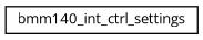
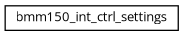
  digraph {
    rankdir=LR
    fontname="Open Sans"
-   n1 [color=black fillcolor=white fontname="Open Sans" fontsize=10 height=0.2 label=bmm140_int_ctrl_settings shape=record style=filled width=0.4]
+   n1 [color=black fillcolor=white fontname="Open Sans" fontsize=10 height=0.2 label=bmm150_int_ctrl_settings shape=record style=filled width=0.4]
  }
